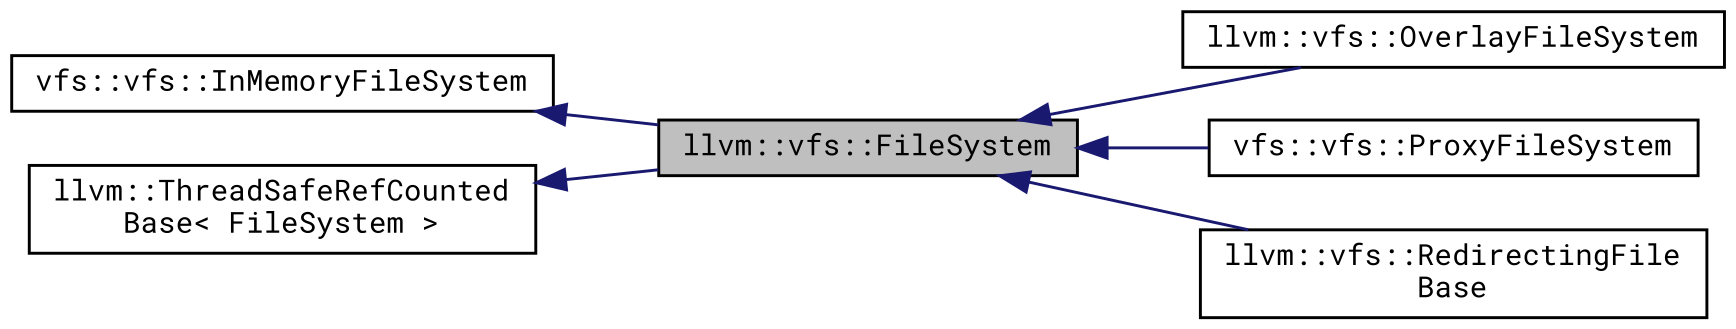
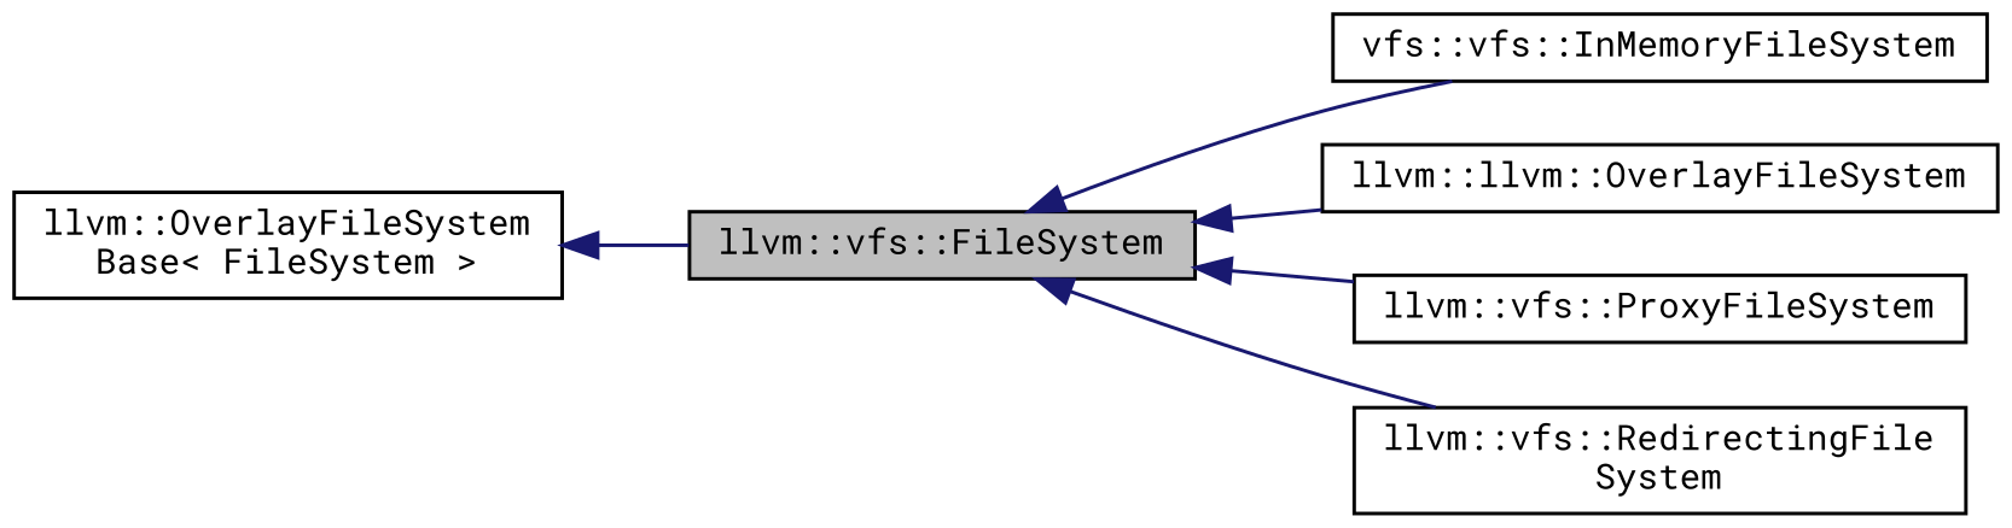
  digraph {
    fontname="Roboto Mono"
    rankdir=LR
    node [color=black fontname="Roboto Mono" fontsize=10 shape=box]
    edge [color=midnightblue dir=back fontname="Roboto Mono" fontsize=10 labelfontname=Helvetica labelfontsize=10 style=solid]
    n1 [fillcolor=grey75 fontcolor=black height=0.2 label="llvm::vfs::FileSystem" style=filled width=0.4]
    n2 [height=0.2 label="vfs::vfs::InMemoryFileSystem" width=0.4]
-   n3 [height=0.2 label="llvm::vfs::OverlayFileSystem" width=0.4]
-   n4 [height=0.2 label="vfs::vfs::ProxyFileSystem" width=0.4]
-   n5 [height=0.2 label="llvm::vfs::RedirectingFile\lBase" width=0.4]
-   n6 [height=0.2 label="llvm::ThreadSafeRefCounted\lBase\< FileSystem \>" width=0.4]
-   n2 -> n1
+   n3 [height=0.2 label="llvm::llvm::OverlayFileSystem" width=0.4]
+   n4 [height=0.2 label="llvm::vfs::ProxyFileSystem" width=0.4]
+   n5 [height=0.2 label="llvm::vfs::RedirectingFile\lSystem" width=0.4]
+   n6 [height=0.2 label="llvm::OverlayFileSystem\lBase\< FileSystem \>" width=0.4]
+   n1 -> n2
    n1 -> n3
    n1 -> n4
    n1 -> n5
    n6 -> n1
  }
